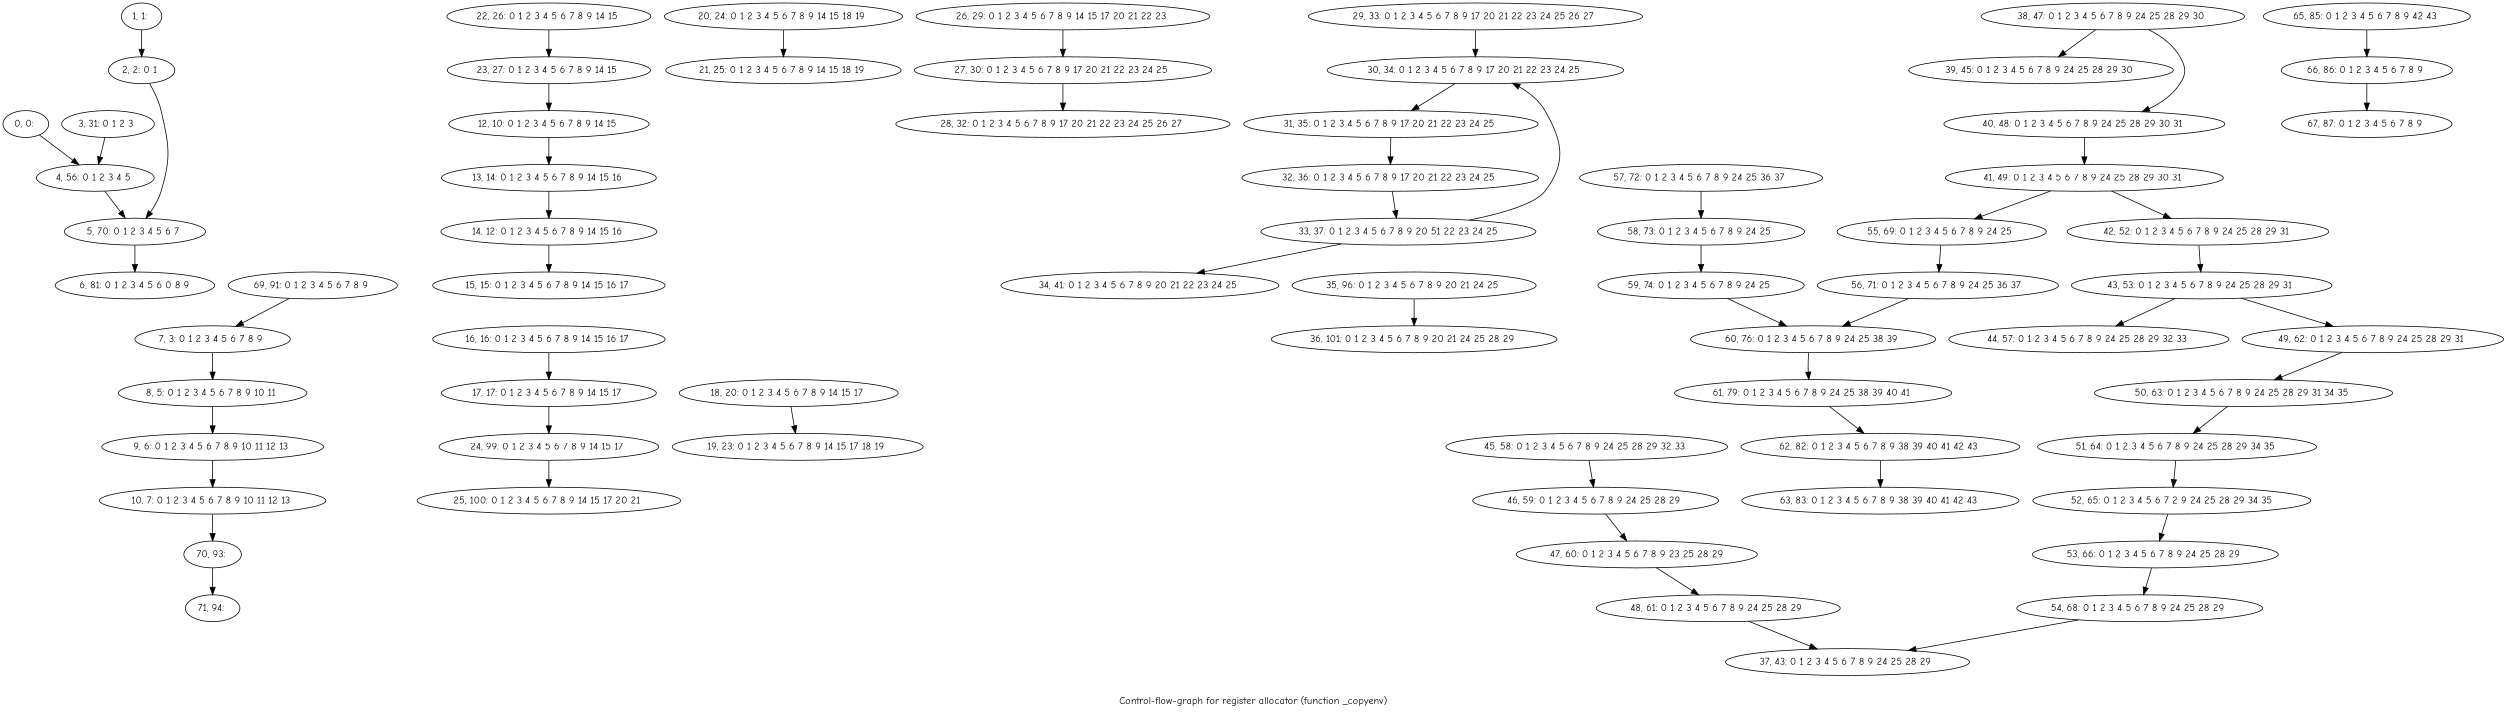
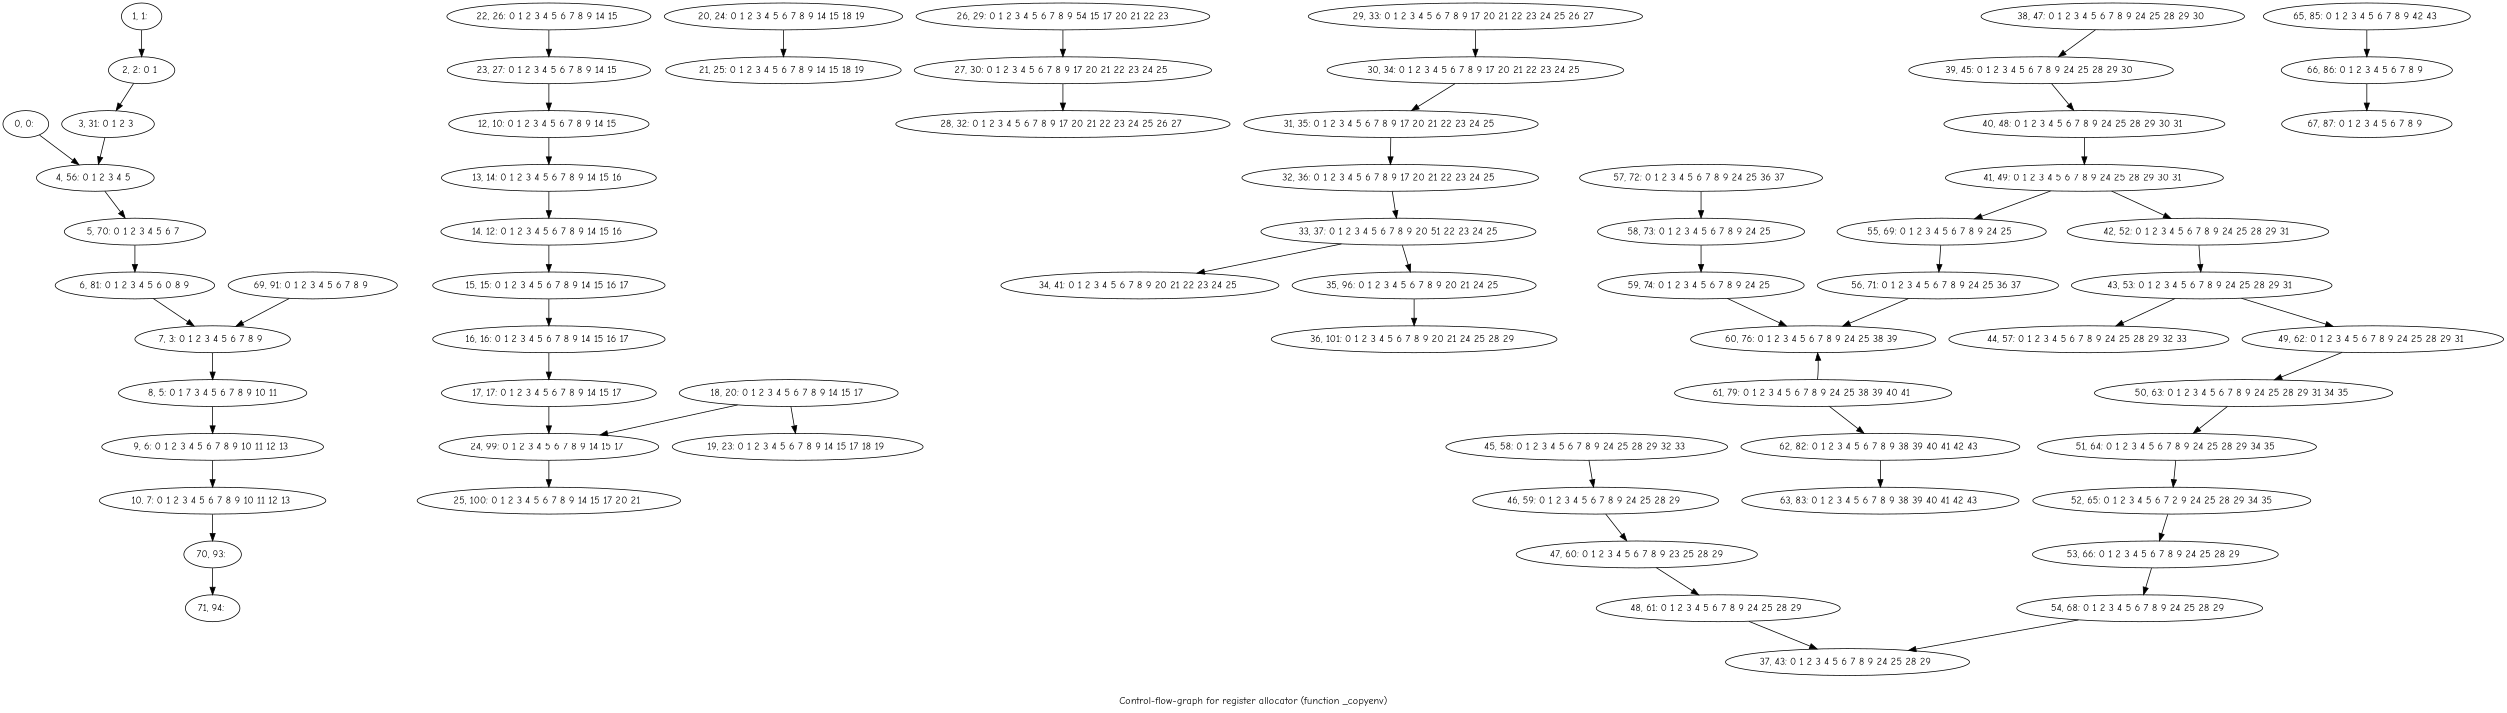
  digraph {
    fontname="Comic Neue"
    label="Control-flow-graph for register allocator (function _copyenv)"
    node [fontname="Comic Neue"]
    edge [fontname="Comic Neue"]
    n1 [label="0, 0: "]
    n2 [label="4, 56: 0 1 2 3 4 5 "]
    n3 [label="1, 1: "]
    n4 [label="2, 2: 0 1 "]
    n5 [label="3, 31: 0 1 2 3 "]
    n6 [label="5, 70: 0 1 2 3 4 5 6 7 "]
    n7 [label="6, 81: 0 1 2 3 4 5 6 0 8 9"]
    n8 [label="7, 3: 0 1 2 3 4 5 6 7 8 9 "]
-   n9 [label="8, 5: 0 1 2 3 4 5 6 7 8 9 10 11 "]
+   n9 [label="8, 5: 0 1 7 3 4 5 6 7 8 9 10 11"]
    n10 [label="9, 6: 0 1 2 3 4 5 6 7 8 9 10 11 12 13 "]
    n11 [label="10, 7: 0 1 2 3 4 5 6 7 8 9 10 11 12 13 "]
    n12 [label="70, 93: "]
    n13 [label="71, 94: "]
    n14 [label="12, 10: 0 1 2 3 4 5 6 7 8 9 14 15 "]
    n15 [label="13, 14: 0 1 2 3 4 5 6 7 8 9 14 15 16 "]
    n16 [label="14, 12: 0 1 2 3 4 5 6 7 8 9 14 15 16 "]
    n17 [label="15, 15: 0 1 2 3 4 5 6 7 8 9 14 15 16 17 "]
    n18 [label="16, 16: 0 1 2 3 4 5 6 7 8 9 14 15 16 17 "]
    n19 [label="17, 17: 0 1 2 3 4 5 6 7 8 9 14 15 17 "]
    n20 [label="24, 99: 0 1 2 3 4 5 6 7 8 9 14 15 17 "]
    n21 [label="18, 20: 0 1 2 3 4 5 6 7 8 9 14 15 17 "]
    n22 [label="19, 23: 0 1 2 3 4 5 6 7 8 9 14 15 17 18 19 "]
    n23 [label="25, 100: 0 1 2 3 4 5 6 7 8 9 14 15 17 20 21 "]
    n24 [label="20, 24: 0 1 2 3 4 5 6 7 8 9 14 15 18 19 "]
    n25 [label="21, 25: 0 1 2 3 4 5 6 7 8 9 14 15 18 19 "]
    n26 [label="22, 26: 0 1 2 3 4 5 6 7 8 9 14 15 "]
    n27 [label="23, 27: 0 1 2 3 4 5 6 7 8 9 14 15 "]
-   n28 [label="26, 29: 0 1 2 3 4 5 6 7 8 9 14 15 17 20 21 22 23 "]
+   n28 [label="26, 29: 0 1 2 3 4 5 6 7 8 9 54 15 17 20 21 22 23"]
    n29 [label="27, 30: 0 1 2 3 4 5 6 7 8 9 17 20 21 22 23 24 25 "]
    n30 [label="28, 32: 0 1 2 3 4 5 6 7 8 9 17 20 21 22 23 24 25 26 27 "]
    n31 [label="29, 33: 0 1 2 3 4 5 6 7 8 9 17 20 21 22 23 24 25 26 27 "]
    n32 [label="30, 34: 0 1 2 3 4 5 6 7 8 9 17 20 21 22 23 24 25 "]
    n33 [label="31, 35: 0 1 2 3 4 5 6 7 8 9 17 20 21 22 23 24 25 "]
    n34 [label="32, 36: 0 1 2 3 4 5 6 7 8 9 17 20 21 22 23 24 25 "]
    n35 [label="33, 37: 0 1 2 3 4 5 6 7 8 9 20 51 22 23 24 25"]
    n36 [label="34, 41: 0 1 2 3 4 5 6 7 8 9 20 21 22 23 24 25 "]
    n37 [label="35, 96: 0 1 2 3 4 5 6 7 8 9 20 21 24 25 "]
    n38 [label="36, 101: 0 1 2 3 4 5 6 7 8 9 20 21 24 25 28 29 "]
    n39 [label="37, 43: 0 1 2 3 4 5 6 7 8 9 24 25 28 29 "]
    n40 [label="38, 47: 0 1 2 3 4 5 6 7 8 9 24 25 28 29 30 "]
    n41 [label="39, 45: 0 1 2 3 4 5 6 7 8 9 24 25 28 29 30 "]
    n42 [label="40, 48: 0 1 2 3 4 5 6 7 8 9 24 25 28 29 30 31 "]
    n43 [label="41, 49: 0 1 2 3 4 5 6 7 8 9 24 25 28 29 30 31 "]
    n44 [label="42, 52: 0 1 2 3 4 5 6 7 8 9 24 25 28 29 31 "]
    n45 [label="55, 69: 0 1 2 3 4 5 6 7 8 9 24 25 "]
    n46 [label="43, 53: 0 1 2 3 4 5 6 7 8 9 24 25 28 29 31 "]
    n47 [label="56, 71: 0 1 2 3 4 5 6 7 8 9 24 25 36 37 "]
    n48 [label="44, 57: 0 1 2 3 4 5 6 7 8 9 24 25 28 29 32 33 "]
    n49 [label="49, 62: 0 1 2 3 4 5 6 7 8 9 24 25 28 29 31 "]
    n50 [label="50, 63: 0 1 2 3 4 5 6 7 8 9 24 25 28 29 31 34 35 "]
    n51 [label="45, 58: 0 1 2 3 4 5 6 7 8 9 24 25 28 29 32 33 "]
    n52 [label="46, 59: 0 1 2 3 4 5 6 7 8 9 24 25 28 29 "]
    n53 [label="47, 60: 0 1 2 3 4 5 6 7 8 9 23 25 28 29"]
    n54 [label="48, 61: 0 1 2 3 4 5 6 7 8 9 24 25 28 29 "]
    n55 [label="51, 64: 0 1 2 3 4 5 6 7 8 9 24 25 28 29 34 35 "]
    n56 [label="52, 65: 0 1 2 3 4 5 6 7 2 9 24 25 28 29 34 35"]
    n57 [label="53, 66: 0 1 2 3 4 5 6 7 8 9 24 25 28 29 "]
    n58 [label="54, 68: 0 1 2 3 4 5 6 7 8 9 24 25 28 29 "]
    n59 [label="60, 76: 0 1 2 3 4 5 6 7 8 9 24 25 38 39 "]
    n60 [label="57, 72: 0 1 2 3 4 5 6 7 8 9 24 25 36 37 "]
    n61 [label="58, 73: 0 1 2 3 4 5 6 7 8 9 24 25 "]
    n62 [label="59, 74: 0 1 2 3 4 5 6 7 8 9 24 25 "]
    n63 [label="61, 79: 0 1 2 3 4 5 6 7 8 9 24 25 38 39 40 41 "]
    n64 [label="62, 82: 0 1 2 3 4 5 6 7 8 9 38 39 40 41 42 43 "]
    n65 [label="63, 83: 0 1 2 3 4 5 6 7 8 9 38 39 40 41 42 43 "]
    n66 [label="65, 85: 0 1 2 3 4 5 6 7 8 9 42 43 "]
    n67 [label="66, 86: 0 1 2 3 4 5 6 7 8 9 "]
    n68 [label="67, 87: 0 1 2 3 4 5 6 7 8 9 "]
    n69 [label="69, 91: 0 1 2 3 4 5 6 7 8 9 "]
    n1 -> n2
    n2 -> n6
    n3 -> n4
-   n4 -> n6
+   n4 -> n5
    n5 -> n2
    n6 -> n7
+   n7 -> n8
    n8 -> n9
    n9 -> n10
    n10 -> n11
    n11 -> n12
    n12 -> n13
    n14 -> n15
    n15 -> n16
    n16 -> n17
+   n17 -> n18
    n18 -> n19
    n19 -> n20
    n20 -> n23
+   n21 -> n20
    n21 -> n22
    n24 -> n25
    n26 -> n27
    n27 -> n14
    n28 -> n29
    n29 -> n30
    n31 -> n32
    n32 -> n33
    n33 -> n34
    n34 -> n35
    n35 -> n36
-   n35 -> n32
+   n35 -> n37
    n37 -> n38
    n40 -> n41
-   n40 -> n42
+   n41 -> n42
    n42 -> n43
    n43 -> n44
    n43 -> n45
    n44 -> n46
    n45 -> n47
    n46 -> n48
    n46 -> n49
    n47 -> n59
    n49 -> n50
    n50 -> n55
    n51 -> n52
    n52 -> n53
    n53 -> n54
    n54 -> n39
    n55 -> n56
    n56 -> n57
    n57 -> n58
    n58 -> n39
-   n59 -> n63
+   n63 -> n59
    n60 -> n61
    n61 -> n62
    n62 -> n59
    n63 -> n64
    n64 -> n65
    n66 -> n67
    n67 -> n68
    n69 -> n8
  }
